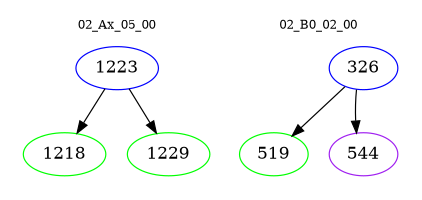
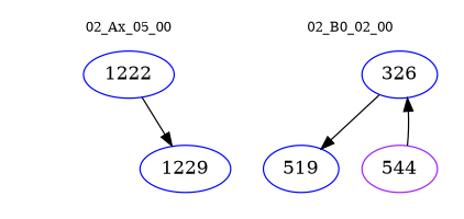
  digraph {
    node [color=blue]
    edge [color=black]
-   n1 [label=1223]
-   n2 [color=green label=1218]
-   n3 [color=green label=1229]
+   n1 [label=1222]
+   n3 [label=1229]
    n4 [label=326]
-   n5 [color=green label=519]
+   n5 [label=519]
    n6 [color=purple label=544]
    subgraph cluster_1 {
      color=white
      fontsize=10
      label="02_Ax_05_00"
      n1
-     n2
      n3
    }
    subgraph cluster_2 {
      color=white
      fontsize=10
      label="02_B0_02_00"
      n4
      n5
      n6
    }
-   n1 -> n2
    n1 -> n3
    n4 -> n5
-   n4 -> n6
+   n6 -> n4
  }
